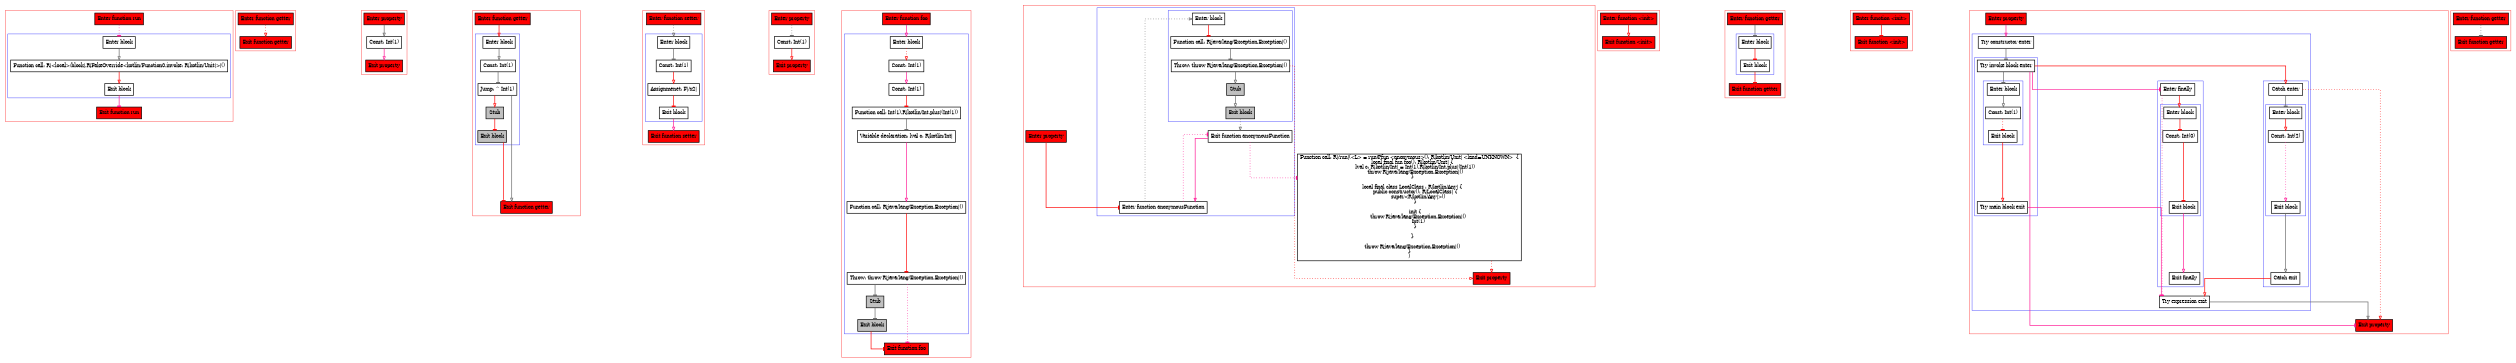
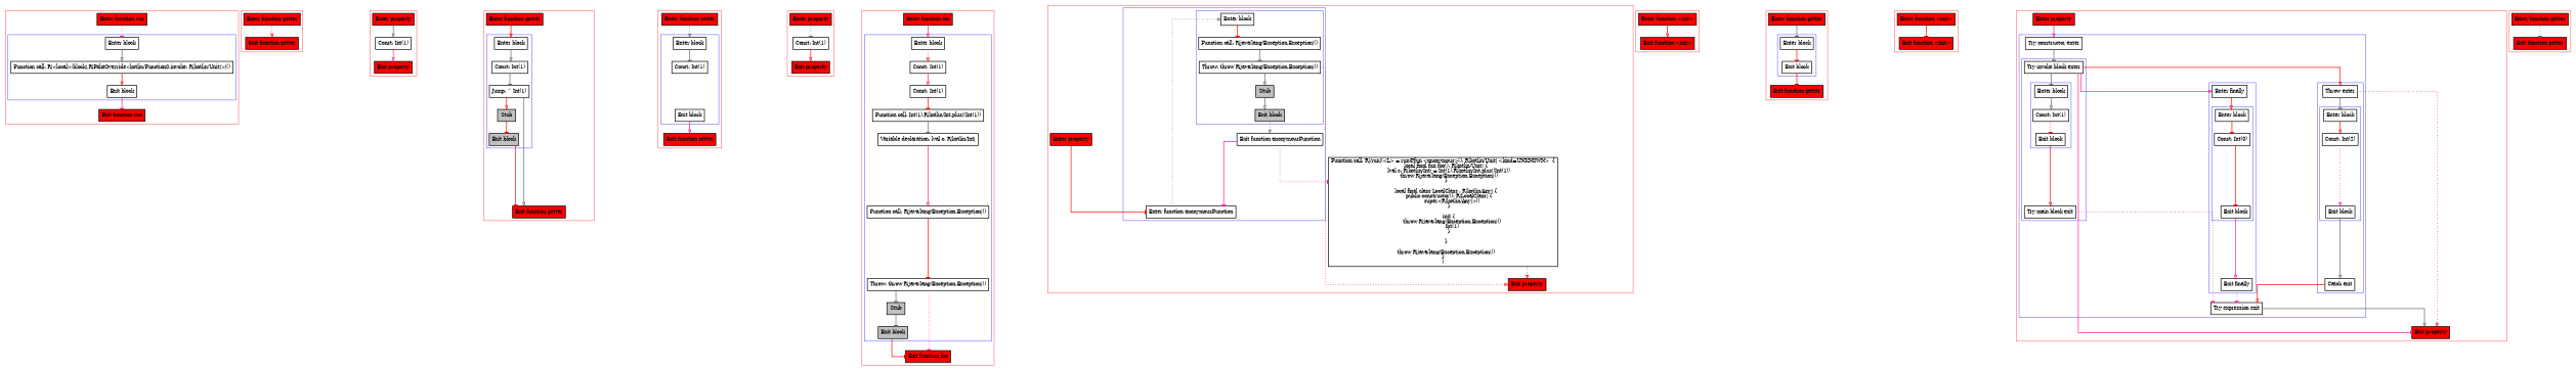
  digraph {
    nodesep=3
    splines=ortho
    node [penwidth=2 shape=box]
    edge [arrowhead=onormal color=red penwidth=2 style=solid]
    n1 [label="Enter block"]
    n2 [label="Function call: R|<local>/block|.R|FakeOverride<kotlin/Function0.invoke: R|kotlin/Unit|>|()"]
    n3 [label="Exit block"]
    n4 [fillcolor=red label="Enter function run" style=filled]
    n5 [fillcolor=red label="Exit function run" style=filled]
    n6 [fillcolor=red label="Enter function getter" style=filled]
    n7 [fillcolor=red label="Exit function getter" style=filled]
    n8 [fillcolor=red label="Enter property" style=filled]
    n9 [label="Const: Int(1)"]
    n10 [fillcolor=red label="Exit property" style=filled]
    n11 [label="Enter block"]
    n12 [label="Const: Int(1)"]
    n13 [label="Jump: ^ Int(1)"]
    n14 [fillcolor=gray label=Stub style=filled]
    n15 [fillcolor=gray label="Exit block" style=filled]
    n16 [fillcolor=red label="Enter function getter" style=filled]
    n17 [fillcolor=red label="Exit function getter" style=filled]
    n18 [label="Enter block"]
    n19 [label="Const: Int(1)"]
-   n20 [label="Assignmenet: F|/x2|"]
    n21 [label="Exit block"]
    n22 [fillcolor=red label="Enter function setter" style=filled]
    n23 [fillcolor=red label="Exit function setter" style=filled]
    n24 [fillcolor=red label="Enter property" style=filled]
    n25 [label="Const: Int(1)"]
    n26 [fillcolor=red label="Exit property" style=filled]
    n27 [label="Enter block"]
    n28 [label="Const: Int(1)"]
    n29 [label="Const: Int(1)"]
    n30 [label="Function call: Int(1).R|kotlin/Int.plus|(Int(1))"]
    n31 [label="Variable declaration: lval c: R|kotlin/Int|"]
    n32 [label="Function call: R|java/lang/Exception.Exception|()"]
    n33 [label="Throw: throw R|java/lang/Exception.Exception|()"]
    n34 [fillcolor=gray label=Stub style=filled]
    n35 [fillcolor=gray label="Exit block" style=filled]
    n36 [fillcolor=red label="Enter function foo" style=filled]
    n37 [fillcolor=red label="Exit function foo" style=filled]
    n38 [label="Enter block"]
    n39 [label="Function call: R|java/lang/Exception.Exception|()"]
    n40 [label="Throw: throw R|java/lang/Exception.Exception|()"]
    n41 [fillcolor=gray label=Stub style=filled]
    n42 [fillcolor=gray label="Exit block" style=filled]
    n43 [label="Enter function anonymousFunction"]
    n44 [label="Exit function anonymousFunction"]
    n45 [fillcolor=red label="Enter property" style=filled]
    n46 [label="Function call: R|/run|(<L> = run@fun <anonymous>(): R|kotlin/Unit| <kind=UNKNOWN>  {\n    local final fun foo(): R|kotlin/Unit| {\n        lval c: R|kotlin/Int| = Int(1).R|kotlin/Int.plus|(Int(1))\n        throw R|java/lang/Exception.Exception|()\n    }\n\n    local final class LocalClass : R|kotlin/Any| {\n        public constructor(): R|LocalClass| {\n            super<R|kotlin/Any|>()\n        }\n\n        init {\n            throw R|java/lang/Exception.Exception|()\n            Int(1)\n        }\n\n    }\n\n    throw R|java/lang/Exception.Exception|()\n}\n)"]
    n47 [fillcolor=red label="Exit property" style=filled]
    n48 [fillcolor=red label="Enter function <init>" style=filled]
    n49 [fillcolor=red label="Exit function <init>" style=filled]
    n50 [label="Enter block"]
    n51 [label="Exit block"]
    n52 [fillcolor=red label="Enter function getter" style=filled]
    n53 [fillcolor=red label="Exit function getter" style=filled]
    n54 [fillcolor=red label="Enter function <init>" style=filled]
    n55 [fillcolor=red label="Exit function <init>" style=filled]
    n56 [label="Enter block"]
    n57 [label="Const: Int(1)"]
    n58 [label="Exit block"]
    n59 [label="Try invoke block enter"]
    n60 [label="Try main block exit"]
    n61 [label="Enter block"]
    n62 [label="Const: Int(0)"]
    n63 [label="Exit block"]
    n64 [label="Enter finally"]
    n65 [label="Exit finally"]
    n66 [label="Enter block"]
    n67 [label="Const: Int(2)"]
    n68 [label="Exit block"]
-   n69 [label="Catch enter"]
+   n69 [label="Throw enter"]
    n70 [label="Catch exit"]
    n71 [label="Try constructor enter"]
    n72 [label="Try expression exit"]
    n73 [fillcolor=red label="Enter property" style=filled]
    n74 [fillcolor=red label="Exit property" style=filled]
    n75 [fillcolor=red label="Enter function getter" style=filled]
    n76 [fillcolor=red label="Exit function getter" style=filled]
    subgraph cluster_1 {
      color=red
      n4
      n5
      subgraph cluster_2 {
        color=blue
        n1
        n2
        n3
      }
    }
    subgraph cluster_3 {
      color=red
      n6
      n7
    }
    subgraph cluster_4 {
      color=red
      n8
      n9
      n10
    }
    subgraph cluster_5 {
      color=red
      n16
      n17
      subgraph cluster_6 {
        color=blue
        n11
        n12
        n13
        n14
        n15
      }
    }
    subgraph cluster_7 {
      color=red
      n22
      n23
      subgraph cluster_8 {
        color=blue
        n18
        n19
-       n20
        n21
      }
    }
    subgraph cluster_9 {
      color=red
      n24
      n25
      n26
    }
    subgraph cluster_10 {
      color=red
      n36
      n37
      subgraph cluster_11 {
        color=blue
        n27
        n28
        n29
        n30
        n31
        n32
        n33
        n34
        n35
      }
    }
    subgraph cluster_12 {
      color=red
      n45
      n46
      n47
      subgraph cluster_13 {
        color=blue
        n43
        n44
        subgraph cluster_14 {
          color=blue
          n38
          n39
          n40
          n41
          n42
        }
      }
    }
    subgraph cluster_15 {
      color=red
      n48
      n49
    }
    subgraph cluster_16 {
      color=red
      n52
      n53
      subgraph cluster_17 {
        color=blue
        n50
        n51
      }
    }
    subgraph cluster_18 {
      color=red
      n54
      n55
    }
    subgraph cluster_19 {
      color=red
      n73
      n74
      subgraph cluster_20 {
        color=blue
        n71
        n72
        subgraph cluster_21 {
          color=blue
          n59
          n60
          subgraph cluster_22 {
            color=blue
            n56
            n57
            n58
          }
        }
        subgraph cluster_23 {
          color=blue
          n64
          n65
          subgraph cluster_24 {
            color=blue
            n61
            n62
            n63
          }
        }
        subgraph cluster_25 {
          color=blue
          n69
          n70
          subgraph cluster_26 {
            color=blue
            n66
            n67
            n68
          }
        }
      }
    }
    subgraph cluster_27 {
      color=red
      n75
      n76
    }
    n1 -> n2 [color=gray40 style=bold]
    n2 -> n3
    n3 -> n5 [arrowhead=tee color=deeppink style=bold]
    n4 -> n1 [arrowhead=tee color=deeppink style=dotted]
    n6 -> n7 [style=dotted]
    n8 -> n9 [color=gray40]
    n9 -> n10 [color=deeppink]
    n11 -> n12 [color=gray40]
    n12 -> n13 [arrowhead=tee color=gray40 style=bold]
    n13 -> n14
    n13 -> n17 [color=gray40 style=bold]
    n14 -> n15 [arrowhead=tee style=bold]
    n15 -> n17 [arrowhead=tee style=bold]
    n16 -> n11 [style=bold]
    n18 -> n19 [arrowhead=tee color=gray40]
-   n19 -> n20 [style=bold]
-   n20 -> n21 [arrowhead=tee style=bold]
    n21 -> n23 [color=deeppink]
    n22 -> n18 [color=gray40 style=dotted]
    n24 -> n25 [arrowhead=tee color=gray40 style=dotted]
    n25 -> n26
    n27 -> n28 [style=dotted]
    n28 -> n29 [color=deeppink]
    n29 -> n30 [arrowhead=tee style=bold]
    n30 -> n31 [arrowhead=tee color=gray40]
    n31 -> n32 [color=deeppink]
    n32 -> n33 [arrowhead=tee style=bold]
    n33 -> n34 [arrowhead=tee color=gray40 style=bold]
    n33 -> n37 [arrowhead=tee color=deeppink style=dotted]
    n34 -> n35 [arrowhead=tee color=gray40]
    n35 -> n37 [arrowhead=tee]
    n36 -> n27 [color=deeppink]
    n38 -> n39 [arrowhead=tee style=bold]
    n39 -> n40 [arrowhead=tee color=gray40 style=bold]
    n40 -> n41 [color=gray40]
    n40 -> n47 [style=dotted]
    n41 -> n42 [color=gray40]
    n42 -> n44 [color=gray40 style=dotted]
    n43 -> n38 [color=gray40 style=dotted]
-   n43 -> n44 [arrowhead=tee color=deeppink style=dotted]
-   n44 -> n43 [color=deeppink]
+   n44 -> n43 [arrowhead=tee color=deeppink]
    n44 -> n46 [arrowhead=tee color=deeppink style=dotted]
    n45 -> n43 [arrowhead=tee style=bold]
    n46 -> n47 [style=dotted]
    n48 -> n49 [style=bold]
    n50 -> n51 [arrowhead=tee style=bold]
    n51 -> n53 [arrowhead=tee]
    n52 -> n50 [arrowhead=tee color=gray40]
    n54 -> n55 [arrowhead=tee]
    n56 -> n57 [color=gray40 style=bold]
    n57 -> n58 [arrowhead=tee style=dotted]
    n58 -> n60
    n59 -> n56 [arrowhead=tee color=gray40 style=bold]
-   n59 -> n64 [arrowhead=tee color=deeppink style=bold]
+   n59 -> n64 [color=deeppink style=bold]
    n59 -> n69
    n59 -> n74 [arrowhead=tee color=deeppink style=bold]
-   n60 -> n72 [arrowhead=tee color=deeppink]
+   n60 -> n72 [arrowhead=tee color=deeppink style=dotted]
    n61 -> n62 [arrowhead=tee style=bold]
    n62 -> n63 [arrowhead=tee]
    n63 -> n65 [color=deeppink style=bold]
    n64 -> n61
-   n64 -> n72 [arrowhead=tee color=deeppink style=dotted]
+   n65 -> n72 [arrowhead=tee color=deeppink style=dotted]
    n66 -> n67
    n67 -> n68 [color=deeppink style=dotted]
    n68 -> n70 [color=gray40]
    n69 -> n66 [arrowhead=tee color=gray40 style=bold]
    n69 -> n74 [style=dotted]
    n70 -> n72
    n71 -> n59 [arrowhead=tee color=gray40]
    n72 -> n74 [color=gray40]
    n73 -> n71 [color=deeppink style=bold]
    n75 -> n76 [arrowhead=tee color=gray40 style=dotted]
  }
